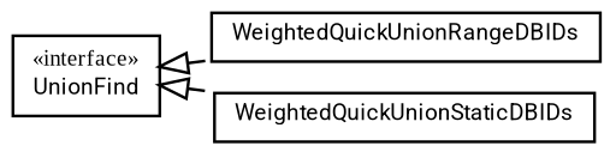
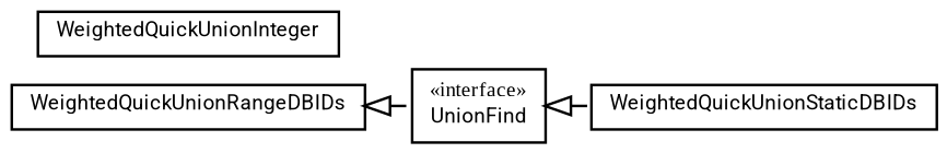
  digraph {
    fontname="Liberation Serif"
    nodesep=0.15
    rankdir=LR
    ranksep=0.25
    node [fontcolor=black fontname="Liberation Serif" fontsize=8 margin=0 shape=plaintext]
    edge [arrowtail=empty color=black dir=back fontname="Liberation Serif" fontsize=7 labelfontname=Roboto labelfontsize=7 style=dashed weight=9]
    n1 [height=0 label=<<table title="de.lmu.ifi.dbs.elki.utilities.datastructures.unionfind.WeightedQuickUnionRangeDBIDs" border="0" cellborder="1" cellspacing="0" cellpadding="2" href="WeightedQuickUnionRangeDBIDs.html" target="_parent"> 		<tr><td><table border="0" cellspacing="0" cellpadding="1"> 		<tr><td align="center" balign="center"> <font face="Roboto">WeightedQuickUnionRangeDBIDs</font> </td></tr> 		</table></td></tr> 		</table>> width=0]
    n2 [height=0 label=<<table title="de.lmu.ifi.dbs.elki.utilities.datastructures.unionfind.UnionFind" border="0" cellborder="1" cellspacing="0" cellpadding="2" href="UnionFind.html" target="_parent"> 		<tr><td><table border="0" cellspacing="0" cellpadding="1"> 		<tr><td align="center" balign="center"> &#171;interface&#187; </td></tr> 		<tr><td align="center" balign="center"> <font face="Roboto">UnionFind</font> </td></tr> 		</table></td></tr> 		</table>> width=0]
    n3 [height=0 label=<<table title="de.lmu.ifi.dbs.elki.utilities.datastructures.unionfind.WeightedQuickUnionStaticDBIDs" border="0" cellborder="1" cellspacing="0" cellpadding="2" href="WeightedQuickUnionStaticDBIDs.html" target="_parent"> 		<tr><td><table border="0" cellspacing="0" cellpadding="1"> 		<tr><td align="center" balign="center"> <font face="Roboto">WeightedQuickUnionStaticDBIDs</font> </td></tr> 		</table></td></tr> 		</table>> width=0]
-   n2 -> n1
+   n4 [height=0 label=<<table title="de.lmu.ifi.dbs.elki.utilities.datastructures.unionfind.WeightedQuickUnionInteger" border="0" cellborder="1" cellspacing="0" cellpadding="2" href="WeightedQuickUnionInteger.html" target="_parent"> 		<tr><td><table border="0" cellspacing="0" cellpadding="1"> 		<tr><td align="center" balign="center"> <font face="Roboto">WeightedQuickUnionInteger</font> </td></tr> 		</table></td></tr> 		</table>> width=0]
+   n1 -> n2
    n2 -> n3
  }
